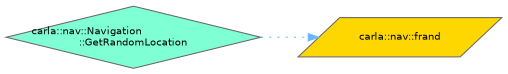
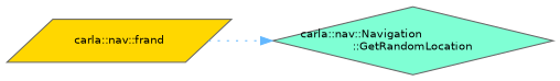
  digraph {
    rankdir=LR
    node [fontname=Helvetica fontsize=10 style=filled]
    n1 [color=gray40 fillcolor=aquamarine fontcolor=black height=0.2 label="carla::nav::Navigation\l::GetRandomLocation" shape=diamond width=0.4]
    n2 [color=grey40 fillcolor=gold height=0.2 label="carla::nav::frand" shape=parallelogram width=0.4]
-   n1 -> n2 [color=steelblue1 fontname=Helvetica fontsize=10 labelfontname=Helvetica labelfontsize=10 style=dotted]
+   n2 -> n1 [color=steelblue1 fontname=Helvetica fontsize=10 labelfontname=Helvetica labelfontsize=10 style=dotted]
  }
